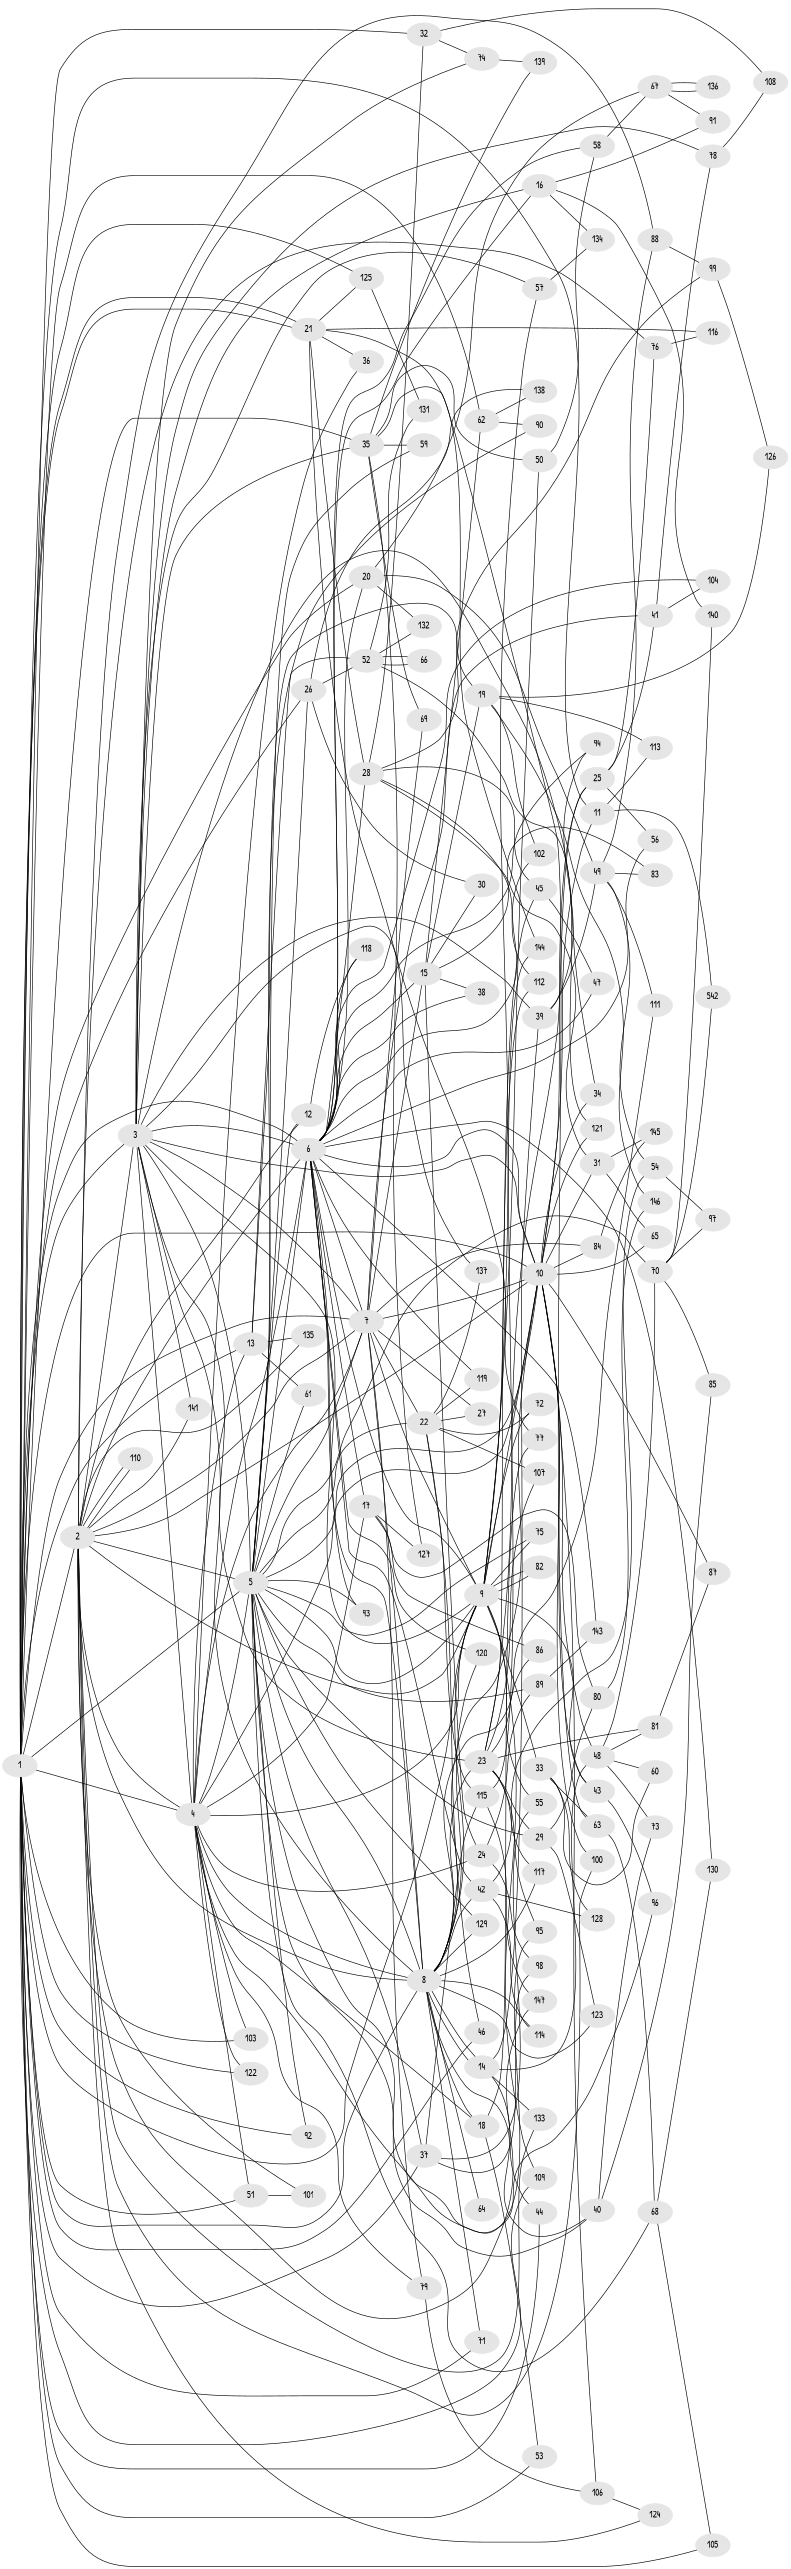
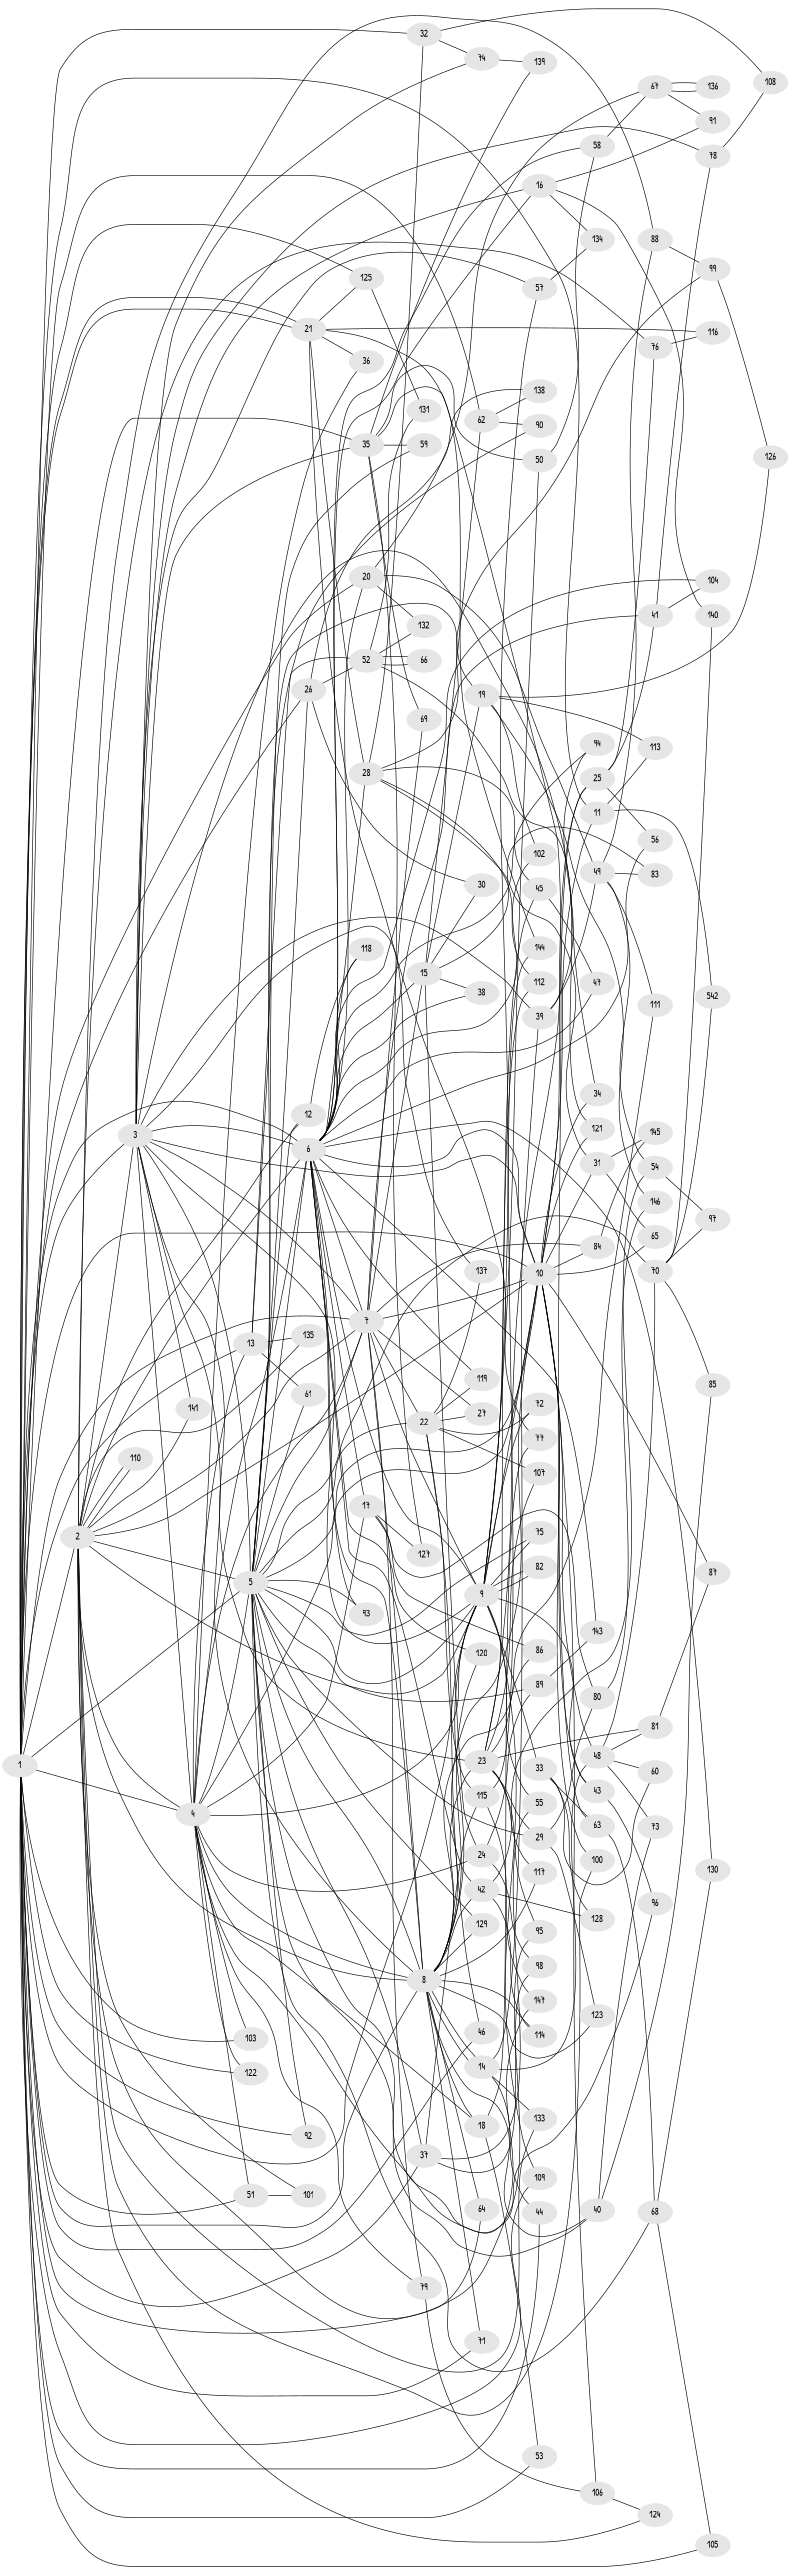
  graph {
    fontname="Patrick Hand"
    rankdir=LR
    node [color=gray90 fontname="Patrick Hand" style=filled]
    edge [fontname="Patrick Hand"]
    1
    2
    3
    4
    5
    6
    7
    8
    9
    10
    11
    13
    20
    21
    26
    32
    35
    37
    44
    46
    51
    53
    62
    64
    71
    92
    103
    105
    109
    122
    125
    12
    76
    88
    100
    101
    110
    124
    133
    135
    141
    147
    16
    23
    34
    39
    57
    74
    78
    137
    17
    18
    24
    36
    79
    95
    22
    29
    40
    59
    61
    68
    70
    75
    89
    90
    93
    96
    129
    15
    28
    38
    42
    47
    56
    58
    94
    102
    104
    118
    119
    120
    130
    143
    27
    41
    69
    84
    14
    111
    114
    117
    123
    33
    43
    45
    50
    55
    72
    82
    25
    31
    48
    65
    87
    106
    121
    113
    n109 [label=542]
    19
    52
    49
    67
    132
    77
    116
    144
    30
    138
    108
    127
    63
    139
    115
    98
    131
    99
    91
    134
    140
    86
    107
    81
    112
    60
    128
    80
    73
    85
    97
    83
    54
    145
    126
    146
    66
    136
    1 -- 2
    1 -- 3
    1 -- 4
    1 -- 5
    1 -- 6
    1 -- 7
    1 -- 8
    1 -- 9
    1 -- 10
    1 -- 11
    1 -- 13
    1 -- 20
    1 -- 21
    1 -- 21
    1 -- 26
    1 -- 32
    1 -- 35
    1 -- 37
    1 -- 44
    1 -- 46
    1 -- 51
    1 -- 53
    1 -- 62
+   1 -- 64
    1 -- 71
    1 -- 92
    1 -- 103
    1 -- 105
    1 -- 109
    1 -- 122
    1 -- 125
    2 -- 3
    2 -- 4
    2 -- 5
    2 -- 6
    2 -- 7
    2 -- 8
    2 -- 9
    2 -- 10
    2 -- 12
    2 -- 76
    2 -- 88
    2 -- 100
    2 -- 101
    2 -- 110
    2 -- 110
    2 -- 124
    2 -- 133
    2 -- 135
    2 -- 141
    2 -- 147
    3 -- 4
    3 -- 5
    3 -- 6
    3 -- 7
    3 -- 8
    3 -- 9
    3 -- 10
    3 -- 35
    3 -- 141
    3 -- 16
    3 -- 23
    3 -- 34
    3 -- 39
    3 -- 57
    3 -- 74
    3 -- 78
    3 -- 137
    4 -- 5
    4 -- 6
    4 -- 7
    4 -- 8
    4 -- 9
    4 -- 10
    4 -- 13
    4 -- 51
    4 -- 103
    4 -- 122
    4 -- 17
    4 -- 18
    4 -- 24
    4 -- 36
    4 -- 79
    4 -- 95
    5 -- 6
    5 -- 7
    5 -- 8
    5 -- 9
    5 -- 10
    5 -- 26
    5 -- 37
    5 -- 92
    5 -- 12
    5 -- 22
    5 -- 29
    5 -- 40
    5 -- 59
    5 -- 61
    5 -- 68
    5 -- 70
    5 -- 75
    5 -- 89
    5 -- 90
    5 -- 93
    5 -- 96
    5 -- 129
    6 -- 7
    6 -- 8
    6 -- 9
    6 -- 10
    6 -- 20
    6 -- 16
    6 -- 17
    6 -- 93
    6 -- 15
    6 -- 28
    6 -- 38
    6 -- 42
    6 -- 47
    6 -- 56
    6 -- 58
    6 -- 94
    6 -- 102
    6 -- 104
    6 -- 118
    6 -- 119
    6 -- 120
    6 -- 130
    6 -- 143
    7 -- 8
    7 -- 9
    7 -- 10
    7 -- 79
    7 -- 22
    7 -- 15
    7 -- 27
    7 -- 41
    7 -- 69
    7 -- 84
    8 -- 9
    8 -- 10
    8 -- 64
    8 -- 71
    8 -- 23
    8 -- 18
    8 -- 40
    8 -- 129
    8 -- 42
    8 -- 120
    8 -- 14
    8 -- 14
    8 -- 111
    8 -- 114
    8 -- 117
    8 -- 123
    9 -- 10
    9 -- 109
    9 -- 57
    9 -- 75
    9 -- 33
    9 -- 43
    9 -- 45
    9 -- 50
    9 -- 55
    9 -- 72
    9 -- 82
    9 -- 82
    10 -- 11
    10 -- 100
    10 -- 34
    10 -- 84
    10 -- 43
    10 -- 25
    10 -- 31
    10 -- 48
    10 -- 65
    10 -- 87
    10 -- 106
    10 -- 121
    11 -- 113
    11 -- n109
    13 -- 135
    13 -- 61
    13 -- 19
    13 -- 52
    20 -- 49
    20 -- 67
    20 -- 132
    21 -- 125
    21 -- 36
    21 -- 28
    21 -- 77
    21 -- 116
    21 -- 144
    26 -- 52
    26 -- 30
    26 -- 138
    32 -- 74
    32 -- 108
    35 -- 59
    35 -- 69
    35 -- 50
    35 -- 127
    35 -- 63
    35 -- 139
    37 -- 55
    37 -- 115
    37 -- 98
    51 -- 101
    62 -- 90
    62 -- 138
    125 -- 131
    12 -- 118
    76 -- 116
    88 -- 99
    16 -- 91
    16 -- 134
    16 -- 140
    23 -- 95
    23 -- 29
    23 -- 117
    23 -- 25
    23 -- 86
    23 -- 107
    23 -- 81
    23 -- 112
    39 -- 94
    39 -- 49
    57 -- 134
    74 -- 139
    78 -- 108
    17 -- 127
    17 -- 86
    17 -- 80
    18 -- 53
    18 -- 77
    24 -- 89
    24 -- 98
    79 -- 106
    22 -- 46
    22 -- 137
    22 -- 119
    22 -- 27
    22 -- 72
    22 -- 115
    22 -- 107
    29 -- 123
    29 -- 80
    40 -- 73
    40 -- 85
    68 -- 105
    68 -- 130
    70 -- n109
    70 -- 140
    70 -- 85
    70 -- 97
    89 -- 143
    15 -- 62
    15 -- 24
    15 -- 38
    15 -- 19
    15 -- 30
    15 -- 83
    28 -- 32
    28 -- 45
    28 -- 31
    28 -- 99
    28 -- 112
    42 -- 114
    42 -- 128
    42 -- 54
    58 -- 67
    41 -- 78
    41 -- 104
    84 -- 145
    14 -- 44
    14 -- 133
    14 -- 39
    14 -- 48
    33 -- 63
    33 -- 60
    33 -- 128
    43 -- 96
    45 -- 47
    50 -- 58
    25 -- 76
    25 -- 56
    25 -- 41
    31 -- 65
    31 -- 145
    48 -- 70
    48 -- 81
    48 -- 60
    48 -- 73
    106 -- 124
    19 -- 102
    19 -- 113
    19 -- 126
    19 -- 146
    52 -- 121
    52 -- 132
    52 -- 131
    52 -- 66
    52 -- 66
    49 -- 88
    49 -- 111
    49 -- 83
    49 -- 54
    67 -- 91
    67 -- 136
    67 -- 136
    63 -- 68
    115 -- 147
    115 -- 144
    99 -- 126
    81 -- 87
    80 -- 146
    54 -- 97
  }
